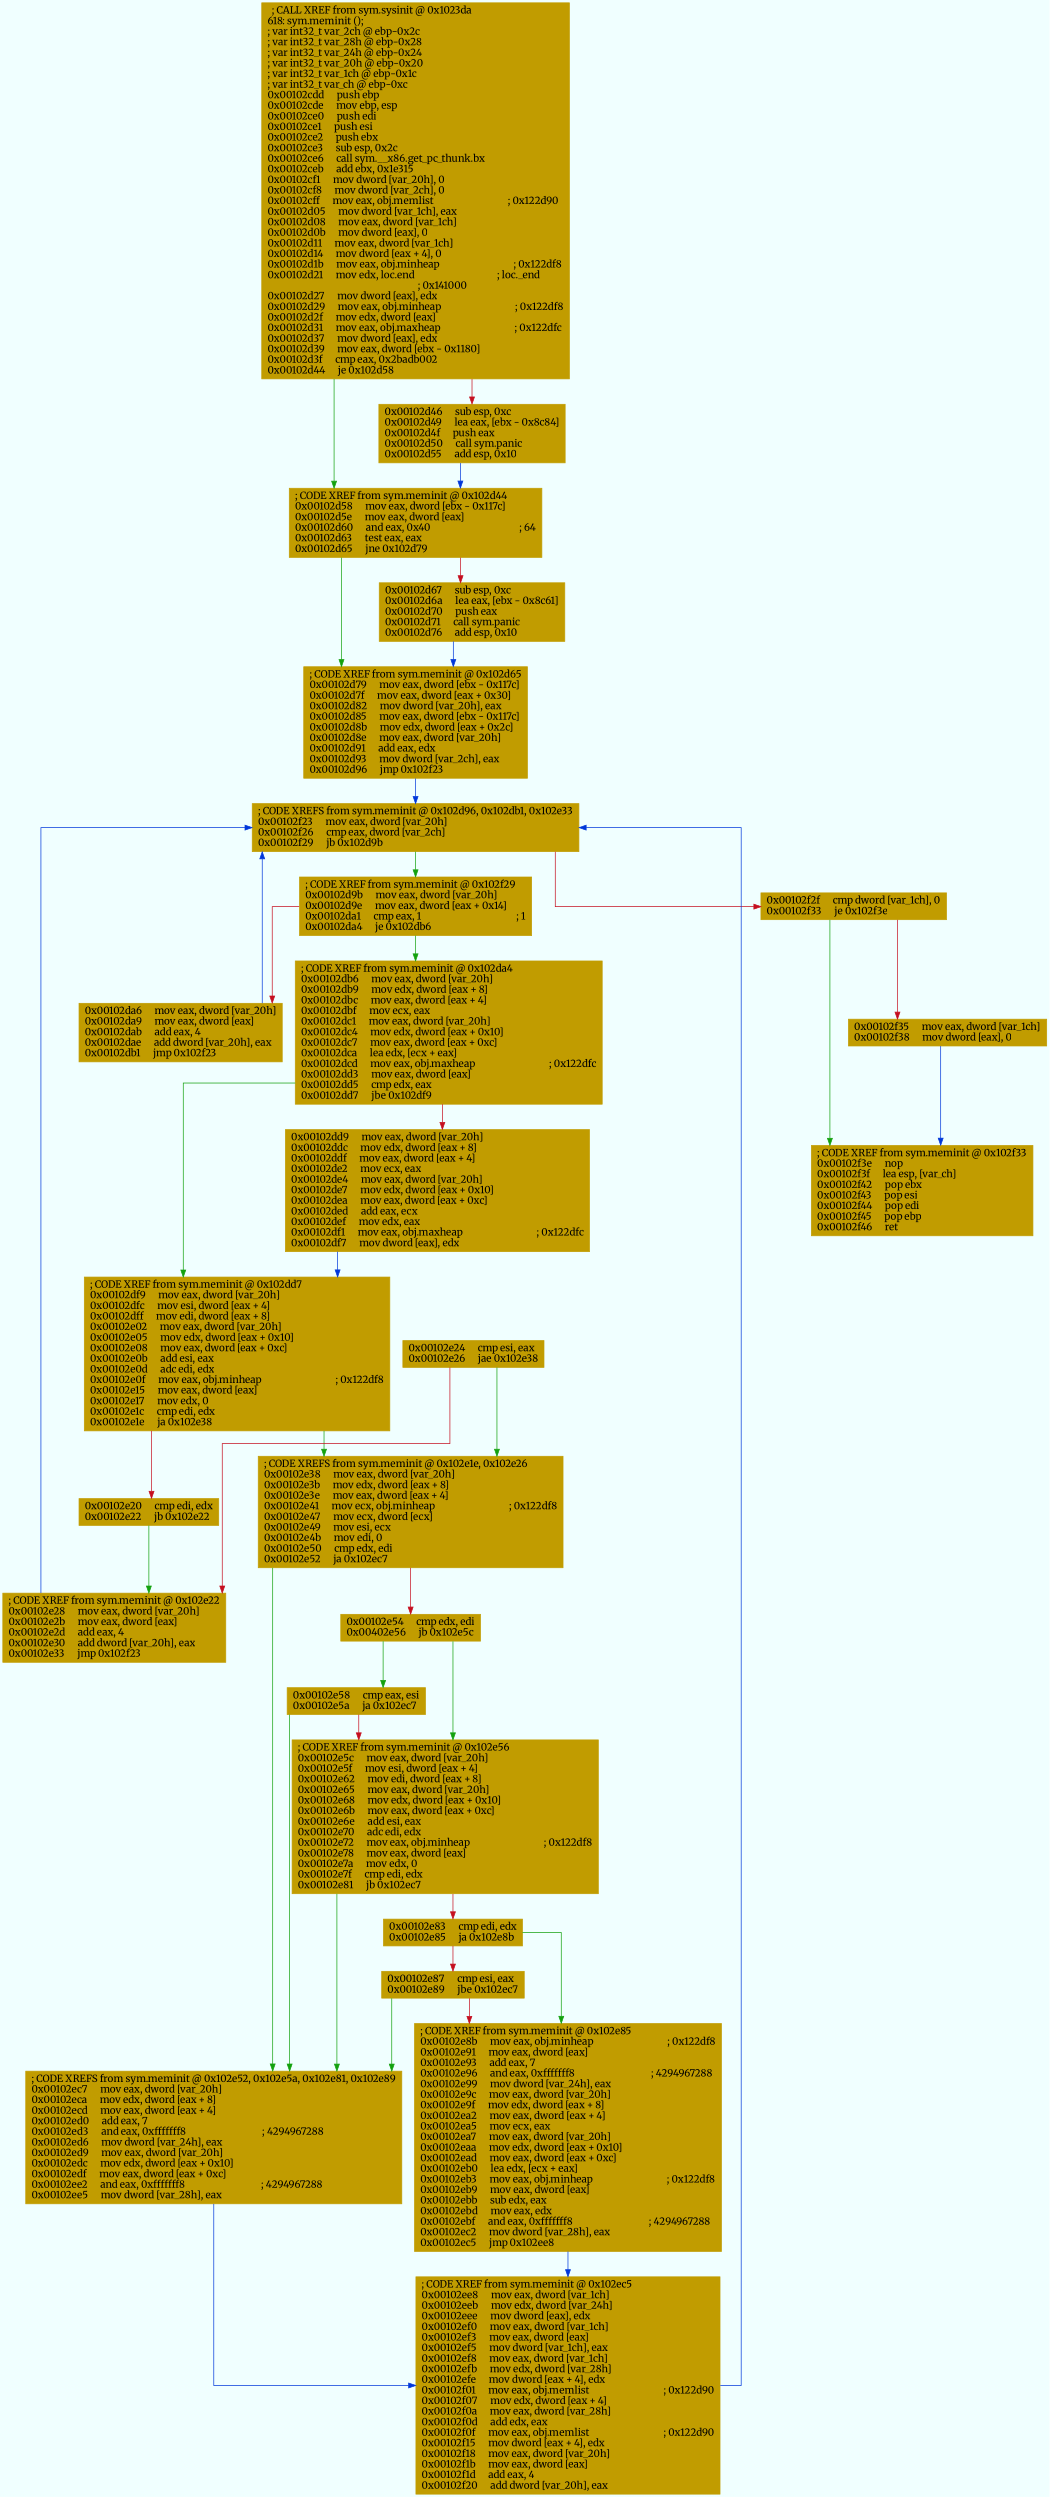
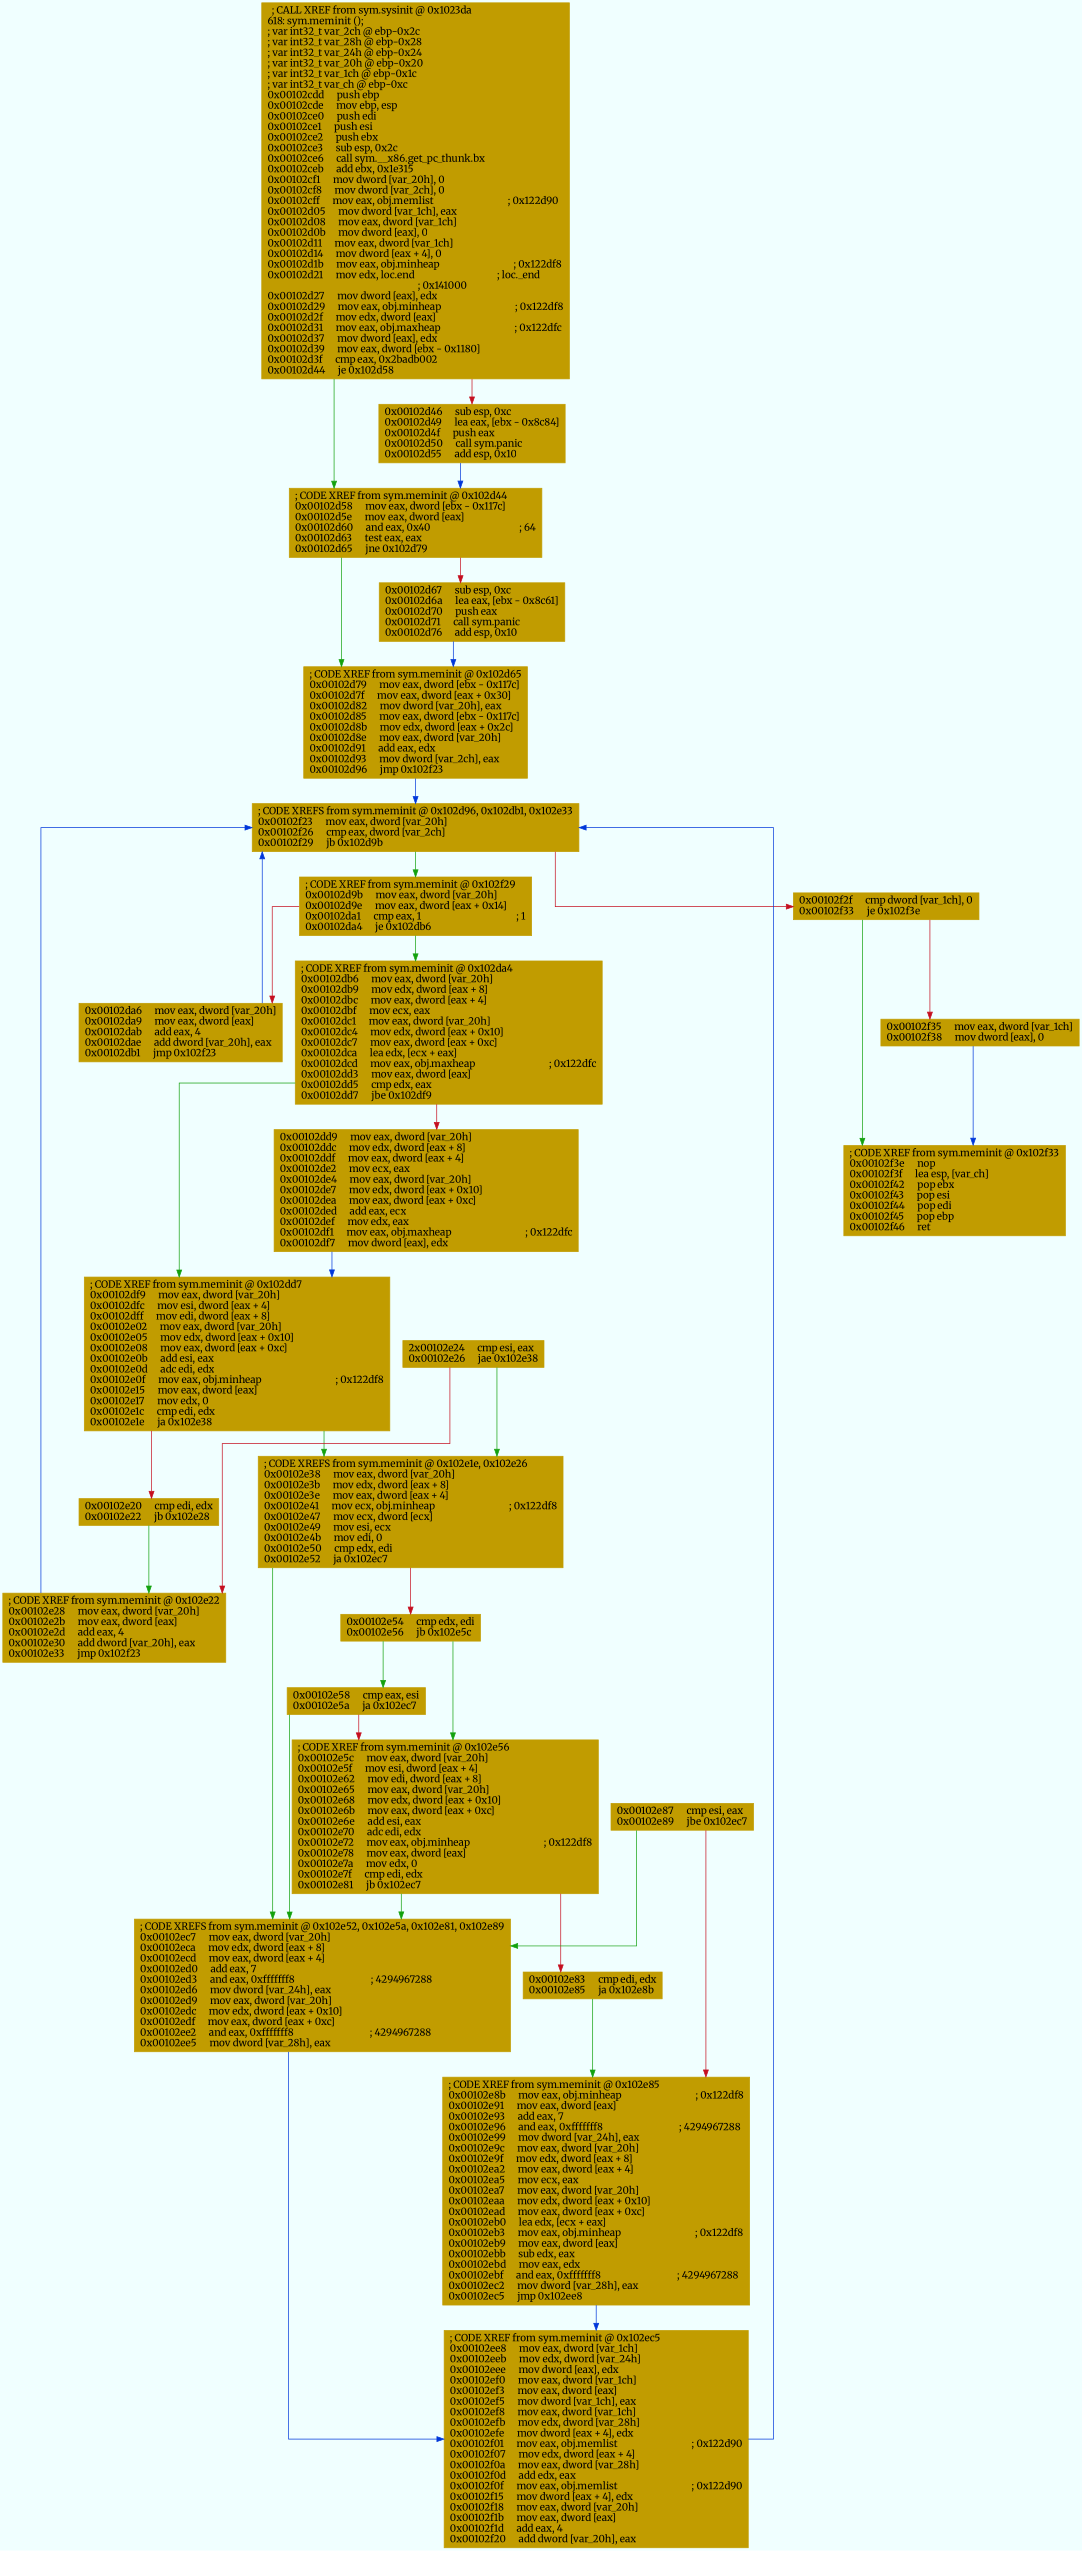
  digraph {
    bgcolor=azure
    fontname=Merriweather
    fontsize=8
    splines=ortho
    node [color="#c19c00" fillcolor="#c19c00" fontname=Merriweather shape=box style=filled]
    edge [arrowhead=normal color="#13a10e" fontname=Merriweather]
    n1 [label="  ; CALL XREF from sym.sysinit @ 0x1023da\l618: sym.meminit ();\l; var int32_t var_2ch @ ebp-0x2c\l; var int32_t var_28h @ ebp-0x28\l; var int32_t var_24h @ ebp-0x24\l; var int32_t var_20h @ ebp-0x20\l; var int32_t var_1ch @ ebp-0x1c\l; var int32_t var_ch @ ebp-0xc\l0x00102cdd      push ebp\l0x00102cde      mov ebp, esp\l0x00102ce0      push edi\l0x00102ce1      push esi\l0x00102ce2      push ebx\l0x00102ce3      sub esp, 0x2c\l0x00102ce6      call sym.__x86.get_pc_thunk.bx\l0x00102ceb      add ebx, 0x1e315\l0x00102cf1      mov dword [var_20h], 0\l0x00102cf8      mov dword [var_2ch], 0\l0x00102cff      mov eax, obj.memlist                                   ; 0x122d90\l0x00102d05      mov dword [var_1ch], eax\l0x00102d08      mov eax, dword [var_1ch]\l0x00102d0b      mov dword [eax], 0\l0x00102d11      mov eax, dword [var_1ch]\l0x00102d14      mov dword [eax + 4], 0\l0x00102d1b      mov eax, obj.minheap                                   ; 0x122df8\l0x00102d21      mov edx, loc.end                                       ; loc._end\l                                                                       ; 0x141000\l0x00102d27      mov dword [eax], edx\l0x00102d29      mov eax, obj.minheap                                   ; 0x122df8\l0x00102d2f      mov edx, dword [eax]\l0x00102d31      mov eax, obj.maxheap                                   ; 0x122dfc\l0x00102d37      mov dword [eax], edx\l0x00102d39      mov eax, dword [ebx - 0x1180]\l0x00102d3f      cmp eax, 0x2badb002\l0x00102d44      je 0x102d58\l"]
    n2 [label="0x00102d46      sub esp, 0xc\l0x00102d49      lea eax, [ebx - 0x8c84]\l0x00102d4f      push eax\l0x00102d50      call sym.panic\l0x00102d55      add esp, 0x10\l"]
    n3 [label="; CODE XREF from sym.meminit @ 0x102d44\l0x00102d58      mov eax, dword [ebx - 0x117c]\l0x00102d5e      mov eax, dword [eax]\l0x00102d60      and eax, 0x40                                          ; 64\l0x00102d63      test eax, eax\l0x00102d65      jne 0x102d79\l"]
    n4 [label="0x00102d67      sub esp, 0xc\l0x00102d6a      lea eax, [ebx - 0x8c61]\l0x00102d70      push eax\l0x00102d71      call sym.panic\l0x00102d76      add esp, 0x10\l"]
    n5 [label="; CODE XREF from sym.meminit @ 0x102d65\l0x00102d79      mov eax, dword [ebx - 0x117c]\l0x00102d7f      mov eax, dword [eax + 0x30]\l0x00102d82      mov dword [var_20h], eax\l0x00102d85      mov eax, dword [ebx - 0x117c]\l0x00102d8b      mov edx, dword [eax + 0x2c]\l0x00102d8e      mov eax, dword [var_20h]\l0x00102d91      add eax, edx\l0x00102d93      mov dword [var_2ch], eax\l0x00102d96      jmp 0x102f23\l"]
    n6 [label="; CODE XREFS from sym.meminit @ 0x102d96, 0x102db1, 0x102e33\l0x00102f23      mov eax, dword [var_20h]\l0x00102f26      cmp eax, dword [var_2ch]\l0x00102f29      jb 0x102d9b\l"]
    n7 [label="; CODE XREF from sym.meminit @ 0x102f29\l0x00102d9b      mov eax, dword [var_20h]\l0x00102d9e      mov eax, dword [eax + 0x14]\l0x00102da1      cmp eax, 1                                             ; 1\l0x00102da4      je 0x102db6\l"]
    n8 [label="0x00102f2f      cmp dword [var_1ch], 0\l0x00102f33      je 0x102f3e\l"]
    n9 [label="0x00102da6      mov eax, dword [var_20h]\l0x00102da9      mov eax, dword [eax]\l0x00102dab      add eax, 4\l0x00102dae      add dword [var_20h], eax\l0x00102db1      jmp 0x102f23\l"]
    n10 [label="; CODE XREF from sym.meminit @ 0x102da4\l0x00102db6      mov eax, dword [var_20h]\l0x00102db9      mov edx, dword [eax + 8]\l0x00102dbc      mov eax, dword [eax + 4]\l0x00102dbf      mov ecx, eax\l0x00102dc1      mov eax, dword [var_20h]\l0x00102dc4      mov edx, dword [eax + 0x10]\l0x00102dc7      mov eax, dword [eax + 0xc]\l0x00102dca      lea edx, [ecx + eax]\l0x00102dcd      mov eax, obj.maxheap                                   ; 0x122dfc\l0x00102dd3      mov eax, dword [eax]\l0x00102dd5      cmp edx, eax\l0x00102dd7      jbe 0x102df9\l"]
    n11 [label="0x00102dd9      mov eax, dword [var_20h]\l0x00102ddc      mov edx, dword [eax + 8]\l0x00102ddf      mov eax, dword [eax + 4]\l0x00102de2      mov ecx, eax\l0x00102de4      mov eax, dword [var_20h]\l0x00102de7      mov edx, dword [eax + 0x10]\l0x00102dea      mov eax, dword [eax + 0xc]\l0x00102ded      add eax, ecx\l0x00102def      mov edx, eax\l0x00102df1      mov eax, obj.maxheap                                   ; 0x122dfc\l0x00102df7      mov dword [eax], edx\l"]
    n12 [label="; CODE XREF from sym.meminit @ 0x102dd7\l0x00102df9      mov eax, dword [var_20h]\l0x00102dfc      mov esi, dword [eax + 4]\l0x00102dff      mov edi, dword [eax + 8]\l0x00102e02      mov eax, dword [var_20h]\l0x00102e05      mov edx, dword [eax + 0x10]\l0x00102e08      mov eax, dword [eax + 0xc]\l0x00102e0b      add esi, eax\l0x00102e0d      adc edi, edx\l0x00102e0f      mov eax, obj.minheap                                   ; 0x122df8\l0x00102e15      mov eax, dword [eax]\l0x00102e17      mov edx, 0\l0x00102e1c      cmp edi, edx\l0x00102e1e      ja 0x102e38\l"]
-   n13 [label="0x00102e20      cmp edi, edx\l0x00102e22      jb 0x102e22\l"]
+   n13 [label="0x00102e20      cmp edi, edx\l0x00102e22      jb 0x102e28\l"]
    n14 [label="; CODE XREFS from sym.meminit @ 0x102e1e, 0x102e26\l0x00102e38      mov eax, dword [var_20h]\l0x00102e3b      mov edx, dword [eax + 8]\l0x00102e3e      mov eax, dword [eax + 4]\l0x00102e41      mov ecx, obj.minheap                                   ; 0x122df8\l0x00102e47      mov ecx, dword [ecx]\l0x00102e49      mov esi, ecx\l0x00102e4b      mov edi, 0\l0x00102e50      cmp edx, edi\l0x00102e52      ja 0x102ec7\l"]
    n15 [label="; CODE XREF from sym.meminit @ 0x102e22\l0x00102e28      mov eax, dword [var_20h]\l0x00102e2b      mov eax, dword [eax]\l0x00102e2d      add eax, 4\l0x00102e30      add dword [var_20h], eax\l0x00102e33      jmp 0x102f23\l"]
-   n16 [label="0x00102e54      cmp edx, edi\l0x00402e56      jb 0x102e5c\l"]
+   n16 [label="0x00102e54      cmp edx, edi\l0x00102e56      jb 0x102e5c\l"]
    n17 [label="; CODE XREFS from sym.meminit @ 0x102e52, 0x102e5a, 0x102e81, 0x102e89\l0x00102ec7      mov eax, dword [var_20h]\l0x00102eca      mov edx, dword [eax + 8]\l0x00102ecd      mov eax, dword [eax + 4]\l0x00102ed0      add eax, 7\l0x00102ed3      and eax, 0xfffffff8                                    ; 4294967288\l0x00102ed6      mov dword [var_24h], eax\l0x00102ed9      mov eax, dword [var_20h]\l0x00102edc      mov edx, dword [eax + 0x10]\l0x00102edf      mov eax, dword [eax + 0xc]\l0x00102ee2      and eax, 0xfffffff8                                    ; 4294967288\l0x00102ee5      mov dword [var_28h], eax\l"]
-   n18 [label="0x00102e24      cmp esi, eax\l0x00102e26      jae 0x102e38\l"]
+   n18 [label="2x00102e24      cmp esi, eax\l0x00102e26      jae 0x102e38\l"]
    n19 [label="0x00102e58      cmp eax, esi\l0x00102e5a      ja 0x102ec7\l"]
    n20 [label="; CODE XREF from sym.meminit @ 0x102e56\l0x00102e5c      mov eax, dword [var_20h]\l0x00102e5f      mov esi, dword [eax + 4]\l0x00102e62      mov edi, dword [eax + 8]\l0x00102e65      mov eax, dword [var_20h]\l0x00102e68      mov edx, dword [eax + 0x10]\l0x00102e6b      mov eax, dword [eax + 0xc]\l0x00102e6e      add esi, eax\l0x00102e70      adc edi, edx\l0x00102e72      mov eax, obj.minheap                                   ; 0x122df8\l0x00102e78      mov eax, dword [eax]\l0x00102e7a      mov edx, 0\l0x00102e7f      cmp edi, edx\l0x00102e81      jb 0x102ec7\l"]
    n21 [label="; CODE XREF from sym.meminit @ 0x102ec5\l0x00102ee8      mov eax, dword [var_1ch]\l0x00102eeb      mov edx, dword [var_24h]\l0x00102eee      mov dword [eax], edx\l0x00102ef0      mov eax, dword [var_1ch]\l0x00102ef3      mov eax, dword [eax]\l0x00102ef5      mov dword [var_1ch], eax\l0x00102ef8      mov eax, dword [var_1ch]\l0x00102efb      mov edx, dword [var_28h]\l0x00102efe      mov dword [eax + 4], edx\l0x00102f01      mov eax, obj.memlist                                   ; 0x122d90\l0x00102f07      mov edx, dword [eax + 4]\l0x00102f0a      mov eax, dword [var_28h]\l0x00102f0d      add edx, eax\l0x00102f0f      mov eax, obj.memlist                                   ; 0x122d90\l0x00102f15      mov dword [eax + 4], edx\l0x00102f18      mov eax, dword [var_20h]\l0x00102f1b      mov eax, dword [eax]\l0x00102f1d      add eax, 4\l0x00102f20      add dword [var_20h], eax\l"]
    n22 [label="0x00102e83      cmp edi, edx\l0x00102e85      ja 0x102e8b\l"]
    n23 [label="0x00102e87      cmp esi, eax\l0x00102e89      jbe 0x102ec7\l"]
    n24 [label="; CODE XREF from sym.meminit @ 0x102e85\l0x00102e8b      mov eax, obj.minheap                                   ; 0x122df8\l0x00102e91      mov eax, dword [eax]\l0x00102e93      add eax, 7\l0x00102e96      and eax, 0xfffffff8                                    ; 4294967288\l0x00102e99      mov dword [var_24h], eax\l0x00102e9c      mov eax, dword [var_20h]\l0x00102e9f      mov edx, dword [eax + 8]\l0x00102ea2      mov eax, dword [eax + 4]\l0x00102ea5      mov ecx, eax\l0x00102ea7      mov eax, dword [var_20h]\l0x00102eaa      mov edx, dword [eax + 0x10]\l0x00102ead      mov eax, dword [eax + 0xc]\l0x00102eb0      lea edx, [ecx + eax]\l0x00102eb3      mov eax, obj.minheap                                   ; 0x122df8\l0x00102eb9      mov eax, dword [eax]\l0x00102ebb      sub edx, eax\l0x00102ebd      mov eax, edx\l0x00102ebf      and eax, 0xfffffff8                                    ; 4294967288\l0x00102ec2      mov dword [var_28h], eax\l0x00102ec5      jmp 0x102ee8\l"]
    n25 [label="0x00102f35      mov eax, dword [var_1ch]\l0x00102f38      mov dword [eax], 0\l"]
    n26 [label="; CODE XREF from sym.meminit @ 0x102f33\l0x00102f3e      nop\l0x00102f3f      lea esp, [var_ch]\l0x00102f42      pop ebx\l0x00102f43      pop esi\l0x00102f44      pop edi\l0x00102f45      pop ebp\l0x00102f46      ret\l"]
    n1 -> n2 [color="#c50f1f"]
    n1 -> n3
    n2 -> n3 [color="#0037da"]
    n3 -> n4 [color="#c50f1f"]
    n3 -> n5
    n4 -> n5 [color="#0037da"]
    n5 -> n6 [color="#0037da"]
    n6 -> n7
    n6 -> n8 [color="#c50f1f"]
    n7 -> n9 [color="#c50f1f"]
    n7 -> n10
    n8 -> n25 [color="#c50f1f"]
    n8 -> n26
    n9 -> n6 [color="#0037da"]
    n10 -> n11 [color="#c50f1f"]
    n10 -> n12
    n11 -> n12 [color="#0037da"]
    n12 -> n13 [color="#c50f1f"]
    n12 -> n14
    n13 -> n15
    n14 -> n16 [color="#c50f1f"]
    n14 -> n17
    n15 -> n6 [color="#0037da"]
    n16 -> n19
    n16 -> n20
    n17 -> n21 [color="#0037da"]
    n18 -> n14
    n18 -> n15 [color="#c50f1f"]
    n19 -> n17
    n19 -> n20 [color="#c50f1f"]
    n20 -> n17
    n20 -> n22 [color="#c50f1f"]
    n21 -> n6 [color="#0037da"]
-   n22 -> n23 [color="#c50f1f"]
    n22 -> n24
    n23 -> n17
    n23 -> n24 [color="#c50f1f"]
    n24 -> n21 [color="#0037da"]
    n25 -> n26 [color="#0037da"]
  }
